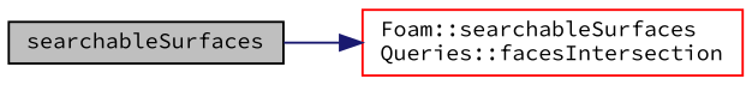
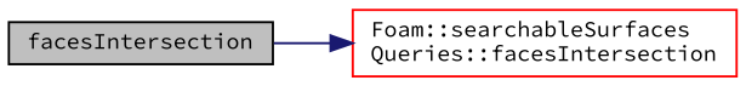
  digraph {
    rankdir=LR
    fontname="Source Code Pro"
    node [fontname="Source Code Pro" fontsize=10 shape=record]
-   n1 [color=black fillcolor=grey75 fontcolor=black height=0.2 label=searchableSurfaces style=filled width=0.4]
+   n1 [color=black fillcolor=grey75 fontcolor=black height=0.2 label=facesIntersection style=filled width=0.4]
    n2 [color=red height=0.2 label="Foam::searchableSurfaces\lQueries::facesIntersection" width=0.4]
    n1 -> n2 [color=midnightblue fontname="Source Code Pro" fontsize=10 labelfontname=Helvetica labelfontsize=10 style=solid]
  }
